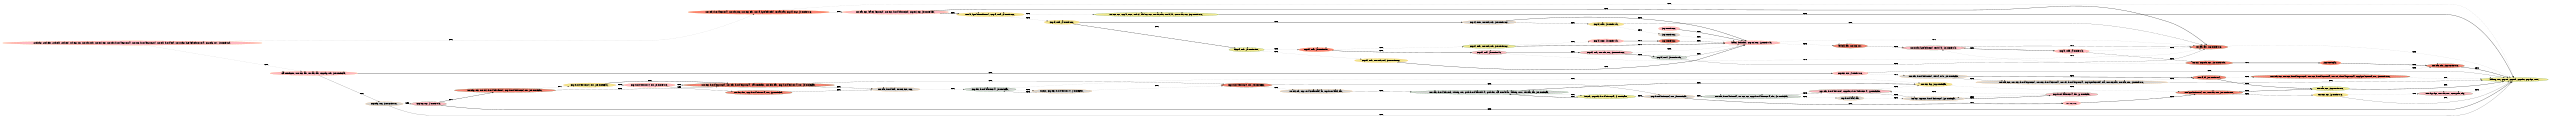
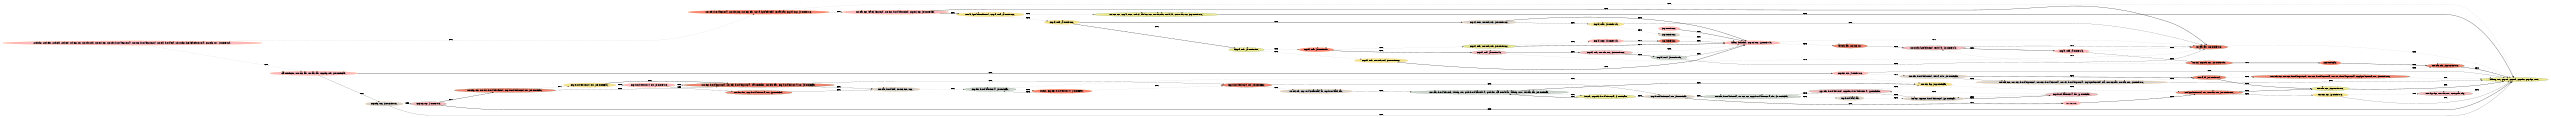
  digraph {
    rankdir=LR
    node [color=darkorange fillcolor=lightpink style=filled]
    edge [style=dotted]
    n1 [label="'push ebp', 'push ebx', 'push edi', 'push esi', 'sub esp, 0xc', 'mov ebx, edx', 'mov esi, ecx', 'mov edx, dword [esp+0x24]', 'mov ecx, dword [esp+0x20]', 'mov edi, dword [esi]', 'movzx ebp, byte [edi+ebx*8+0x4]', 'cmp ebp, 0x7', 'je 0x805702f', "]
    n2 [fillcolor=salmon label="'mov edi, dword [ecx+0x4]', 'mov ebx, ecx', 'mov ecx, edx', 'mov dl, byte [edi+edx]', 'xor eax, eax', 'cmp dl, 0xc2', 'jb 0x8057016', "]
    n3 [label="'call 0x8052c80', 'mov ecx, eax', 'xor eax, eax', 'cmp ebp, 0x5', 'jne 0x8056f49', "]
    n4 [color=darkgreen fillcolor=khaki label="'add esp, 0xc', 'pop esi', 'pop edi', 'pop ebx', 'pop ebp', 'retn', "]
    n5 [label="'mov eax, ecx', 'lea esi, [ecx+0x2]', 'mov ecx, dword [ebx+0x30]', 'cmp esi, ecx', 'jle 0x8057050', "]
    n6 [fillcolor=lightgrey label="'cmp ebp, 0x6', 'jne 0x8057016', "]
    n7 [label="'cmp ecx, 0x2', 'jl 0x8057016', "]
    n8 [fillcolor=khaki label="'mov bl, byte [eax+edi+0x1]', 'cmp dl, 0xdf', 'ja 0x805706c', "]
    n9 [color=darkgreen fillcolor=salmon label="'xor eax, eax', 'jmp 0x8057016', "]
    n10 [color=darkgreen label="'cmp ecx, 0x2', 'jl 0x8057016', "]
    n11 [fillcolor=lightgrey label="'mov edx, dword [esi+0x80]', 'test dl, 0x40', 'jne 0x8056f23', "]
    n12 [fillcolor=khaki label="'cmp dl, 0xef', 'ja 0x8057082', "]
    n13 [color=darkgreen fillcolor=khaki label="'xor ecx, ecx', 'cmp bl, 0xc0', 'setb cl', 'add ecx, ecx', 'xor eax, eax', 'test bl, bl', 'cmovs eax, ecx', 'jmp 0x8057016', "]
    n14 [color=darkgreen fillcolor=salmon label="'mov ebp, ecx', 'mov esi, dword [edi+ebx*8]', 'cmp dword [esi+0x20], 0x0', 'jne 0x8056f76', "]
    n15 [color=darkgreen fillcolor=salmon label="'test dl, dl', 'jns 0x8057004', "]
    n16 [fillcolor=lightgrey label="'mov eax, ecx', 'mov ecx, dword [esp+0x20]', 'mov ecx, dword [ecx+0x4]', 'mov esi, dword [esp+0x24]', 'cmp byte [ecx+esi], 0xa', 'mov ecx, eax', 'mov eax, 0x0', 'je 0x8057016', "]
    n17 [color=darkgreen fillcolor=khaki label="'cmp dl, 0xf7', 'ja 0x8057098', "]
    n18 [fillcolor=lightgrey label="'cmp dl, 0xe0', 'mov edx, 0x3', 'jne 0x80570c2', "]
    n19 [color=darkgreen fillcolor=salmon label="'mov ecx, dword [esp+0x20]', 'mov edx, dword [esp+0x24]', 'call 0x8050f30', 'mov ebx, eax', 'cmp dword [esi+0x14], 0x0', 'jle 0x8056f9b', "]
    n20 [fillcolor=khaki label="'cmp dword [esi+0x24], 0x0', 'jne 0x8056f76', "]
    n21 [color=darkgreen fillcolor=khaki label="'mov eax, ecx', 'jmp 0x8057016', "]
    n22 [color=darkgreen fillcolor=salmon label="'mov edx, ecx', 'mov ecx, dword [esp+0x20]', 'mov ecx, dword [ecx+0x4]', 'mov esi, dword [esp+0x24]', 'cmp byte [ecx+esi], 0x0', 'je 0x8057016', "]
    n23 [fillcolor=salmon label="'cmp dl, 0xfb', 'ja 0x80570ae', "]
    n24 [fillcolor=khaki label="'cmp dl, 0xf0', 'mov edx, 0x4', 'jne 0x80570c2', "]
    n25 [label="'lea esi, [edx+eax]', 'cmp esi, ecx', 'jg 0x805704c', "]
    n26 [fillcolor=khaki label="'cmp bl, 0xa0', 'jb 0x805704c', "]
    n27 [color=darkgreen fillcolor=salmon label="'cmp dword [esi+0x24], 0x0', 'jle 0x8056fcc', "]
    n28 [fillcolor=lightgrey label="'mov eax, dword [esi]', 'xor ecx, ecx', 'nop', "]
    n29 [label="'cmp dword [esi+0x14], 0x0', 'je 0x805701e', "]
    n30 [color=darkgreen fillcolor=salmon label="'mov eax, edx', 'jmp 0x8057016', "]
    n31 [color=darkgreen label="'cmp dl, 0xfd', 'ja 0x805704c', "]
    n32 [color=darkgreen fillcolor=khaki label="'cmp dl, 0xf8', 'mov edx, 0x5', 'jne 0x80570c2', "]
    n33 [color=darkgreen fillcolor=salmon label="'add edi, eax', 'mov ecx, 0x1', "]
    n34 [fillcolor=lightgrey label="'jmp 0x80570c2', "]
    n35 [fillcolor=lightgrey label="'cmp dword [esi+0x20], 0x0', 'jle 0x8056ff7', "]
    n36 [fillcolor=lightgrey label="'xor edi, edi', 'nop word [cs:eax+eax], ax', 'nop dword [eax], eax', "]
    n37 [color=darkgreen fillcolor=lightgrey label="'cmp ebx, dword [eax+ecx*4]', 'je 0x8056ff3', "]
    n38 [color=darkgreen fillcolor=salmon label="'xor ebx, ebx', 'cmp dword [esi+0x14], 0x0', 'jg 0x8056f8b', "]
    n39 [color=darkgreen label="'cmp dl, 0xfc', 'mov edx, 0x6', 'jne 0x80570c2', "]
    n40 [label="'cmp bl, 0x88', 'jb 0x805704c', "]
    n41 [color=darkgreen label="'movzx ebx, byte [edi+ecx]', 'test bl, bl', 'jns 0x805704c', "]
    n42 [label="'xor ecx, ecx', "]
    n43 [color=darkgreen fillcolor=lightgrey label="'mov eax, dword [esi+0x4]', 'xor ecx, ecx', 'cmp dword [eax+ecx*4], ebx', 'jle 0x8056feb', "]
    n44 [color=darkgreen fillcolor=lightgrey label="'mov eax, dword [esi+0xc]', 'sub esp, 0x8', 'push dword [eax+edi*4]', 'push ebx', 'call 0x80491a0', 'add esp, 0x10', 'test eax, eax', 'jne 0x8056ff3', "]
    n45 [fillcolor=khaki label="'mov ecx, ebp', 'jmp 0x8056ff9', "]
-   n46 [fillcolor=lightgrey label="'inc ecx', 'cmp ecx, dword [esi+0x14]', 'jl 0x8056f90', "]
+   n46 [fillcolor=salmon label="'inc ecx', 'cmp ecx, dword [esi+0x14]', 'jl 0x8056f90', "]
    n47 [color=darkgreen fillcolor=lightgrey label="'cmp bl, 0x84', 'jb 0x805704c', "]
    n48 [color=darkgreen fillcolor=salmon label="'jmp 0x80570c2', "]
    n49 [label="'jmp 0x80570c2', "]
    n50 [label="'cmp bl, 0xbf', 'ja 0x805704c', "]
    n51 [color=darkgreen fillcolor=salmon label="'test byte [esi+0x10], 0x1', 'mov eax, 0x0', 'jne 0x8057008', "]
    n52 [color=darkgreen label="'mov edx, dword [esi+0x8]', 'cmp ebx, dword [edx+ecx*4]', 'jg 0x8056fe0', "]
    n53 [fillcolor=lightgrey label="'nop dword [eax], eax', "]
    n54 [color=darkgreen fillcolor=khaki label="'inc edi', 'cmp edi, dword [esi+0x24]', 'jl 0x8056fb0', "]
    n55 [color=darkgreen fillcolor=salmon label="'inc ecx', 'cmp edx, ecx', 'jne 0x80570d0', "]
    n56 [fillcolor=khaki label="'test ecx, ecx', 'jg 0x8057016', "]
    n57 [fillcolor=lightgrey label="'inc ecx', 'cmp ecx, dword [esi+0x20]', 'jge 0x8056ff7', "]
    n58 [color=darkgreen label="'test ebp, ebp', 'mov eax, 0x1', 'cmovg eax, ebp', "]
    n59 [fillcolor=salmon label="'jmp 0x8056f42', "]
    n60 [color=darkgreen label="'cmp dword [eax+ecx*4], ebx', 'jg 0x8056fe0', "]
    n1 -> n2 [label=CFG]
    n1 -> n3 [label=CFG]
    n2 -> n4 [label=CFG]
    n2 -> n5 [label=CFG style=solid]
    n3 -> n6 [label=CFG style=solid]
    n3 -> n7 [label=CFG style=bold]
    n5 -> n8 [label=CFG style=bold]
    n5 -> n9 [label=CFG style=bold]
    n6 -> n4 [label=CFG style=solid]
    n6 -> n10 [label=CFG]
    n7 -> n4 [label=CFG style=solid]
    n7 -> n11 [label=CFG]
    n8 -> n12 [label=CFG]
    n8 -> n13 [label=CFG]
    n9 -> n4 [label=CFG]
    n10 -> n4 [label=CFG style=bold]
    n10 -> n14 [label=CFG style=bold]
    n11 -> n15 [label=CFG style=bold]
    n11 -> n16 [label=CFG style=solid]
    n12 -> n17 [label=CFG style=bold]
    n12 -> n18 [label=CFG style=bold]
    n13 -> n4 [label=CFG style=bold]
    n14 -> n19 [label=CFG style=solid]
    n14 -> n20 [label=CFG]
    n15 -> n21 [label=CFG style=bold]
    n15 -> n22 [label=CFG]
    n16 -> n4 [label=CFG style=solid]
    n16 -> n15 [label=CFG]
    n17 -> n23 [label=CFG]
    n17 -> n24 [label=CFG]
    n18 -> n25 [label=CFG style=bold]
    n18 -> n26 [label=CFG style=solid]
    n19 -> n27 [label=CFG style=solid]
    n19 -> n28 [label=CFG style=solid]
    n20 -> n19 [label=CFG style=bold]
    n20 -> n29 [label=CFG]
    n21 -> n4 [label=CFG style=bold]
    n22 -> n4 [label=CFG]
    n22 -> n30 [label=CFG]
    n23 -> n31 [label=CFG style=bold]
    n23 -> n32 [label=CFG]
    n24 -> n25 [label=CFG style=bold]
    n25 -> n9 [label=CFG]
    n25 -> n33 [label=CFG]
    n26 -> n9 [label=CFG style=solid]
    n26 -> n34 [label=CFG]
    n27 -> n35 [label=CFG style=solid]
    n27 -> n36 [label=CFG]
    n28 -> n37 [label=CFG]
    n29 -> n19 [label=CFG]
    n29 -> n38 [label=CFG style=solid]
    n30 -> n4 [label=CFG style=bold]
    n31 -> n9 [label=CFG]
    n31 -> n39 [label=CFG style=bold]
    n32 -> n25 [label=CFG style=bold]
    n32 -> n40 [label=CFG]
    n33 -> n41 [label=CFG style=solid]
    n34 -> n25 [label=CFG]
    n35 -> n42 [label=CFG style=bold]
    n35 -> n43 [label=CFG]
    n36 -> n44 [label=CFG style=solid]
    n37 -> n45 [label=CFG]
    n37 -> n46 [label=CFG]
    n38 -> n28 [label=CFG style=solid]
    n39 -> n25 [label=CFG]
    n39 -> n47 [label=CFG style=bold]
    n40 -> n48 [label=CFG style=bold]
    n41 -> n9 [label=CFG style=solid]
    n41 -> n50 [label=CFG style=bold]
    n42 -> n51 [label=CFG style=bold]
    n43 -> n52 [label=CFG style=solid]
    n43 -> n53 [label=CFG]
    n44 -> n45 [label=CFG style=bold]
    n44 -> n54 [label=CFG]
    n45 -> n51 [label=CFG]
    n46 -> n27 [label=CFG]
    n46 -> n37 [label=CFG style=solid]
    n47 -> n9 [label=CFG style=solid]
    n47 -> n25 [label=CFG style=solid]
    n48 -> n25 [label=CFG style=solid]
    n49 -> n25 [label=CFG style=bold]
    n50 -> n9 [label=CFG]
    n50 -> n55 [label=CFG style=solid]
    n51 -> n21 [label=CFG style=bold]
    n51 -> n56 [label=CFG style=solid]
    n52 -> n45 [label=CFG]
    n52 -> n57 [label=CFG style=solid]
    n53 -> n57 [label=CFG]
    n54 -> n35 [label=CFG]
    n54 -> n44 [label=CFG style=bold]
    n55 -> n41 [label=CFG]
    n55 -> n59 [label=CFG style=bold]
    n56 -> n4 [label=CFG style=solid]
    n56 -> n58 [label=CFG]
    n57 -> n42 [label=CFG]
    n57 -> n60 [label=CFG style=bold]
    n58 -> n4 [label=CFG]
    n59 -> n30 [label=CFG style=bold]
    n60 -> n52 [label=CFG]
    n60 -> n57 [label=CFG]
  }
